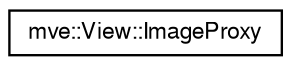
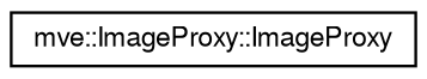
  digraph {
    rankdir=LR
-   n1 [color=black fillcolor=white fontname=FreeSans fontsize=10 height=0.2 label="mve::View::ImageProxy" shape=record style=filled width=0.4]
+   n1 [color=black fillcolor=white fontname=FreeSans fontsize=10 height=0.2 label="mve::ImageProxy::ImageProxy" shape=record style=filled width=0.4]
  }
